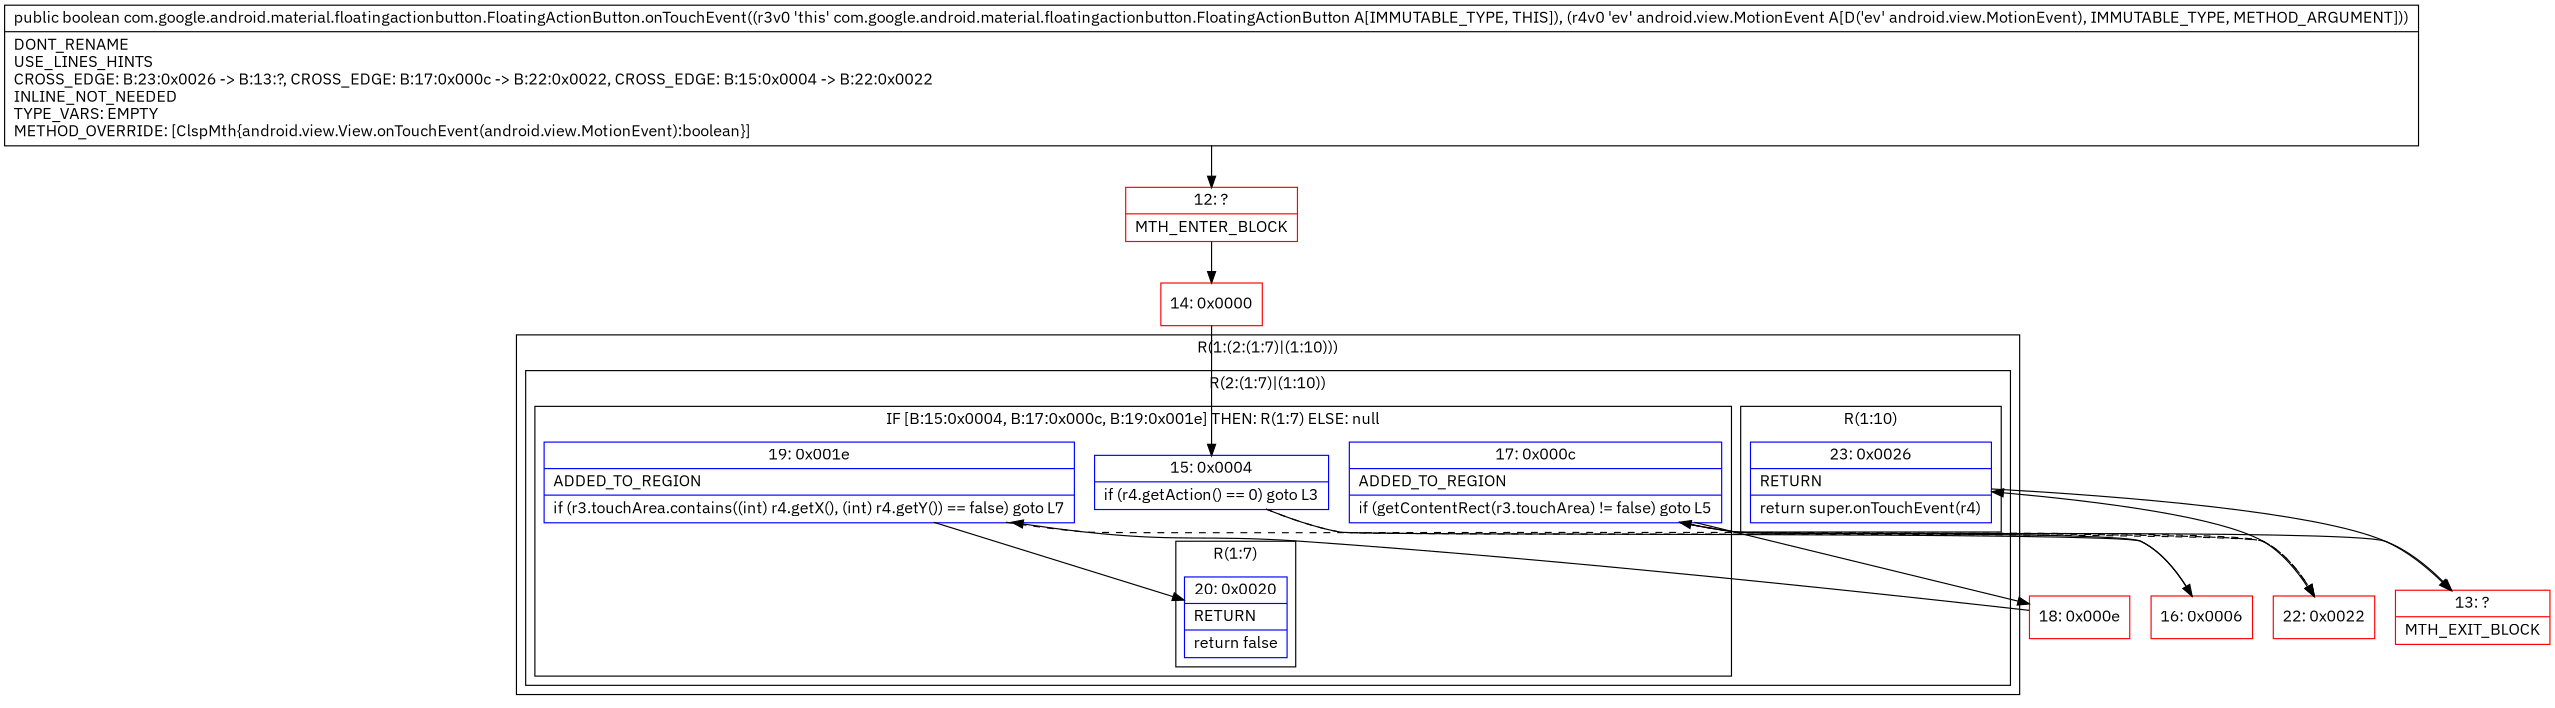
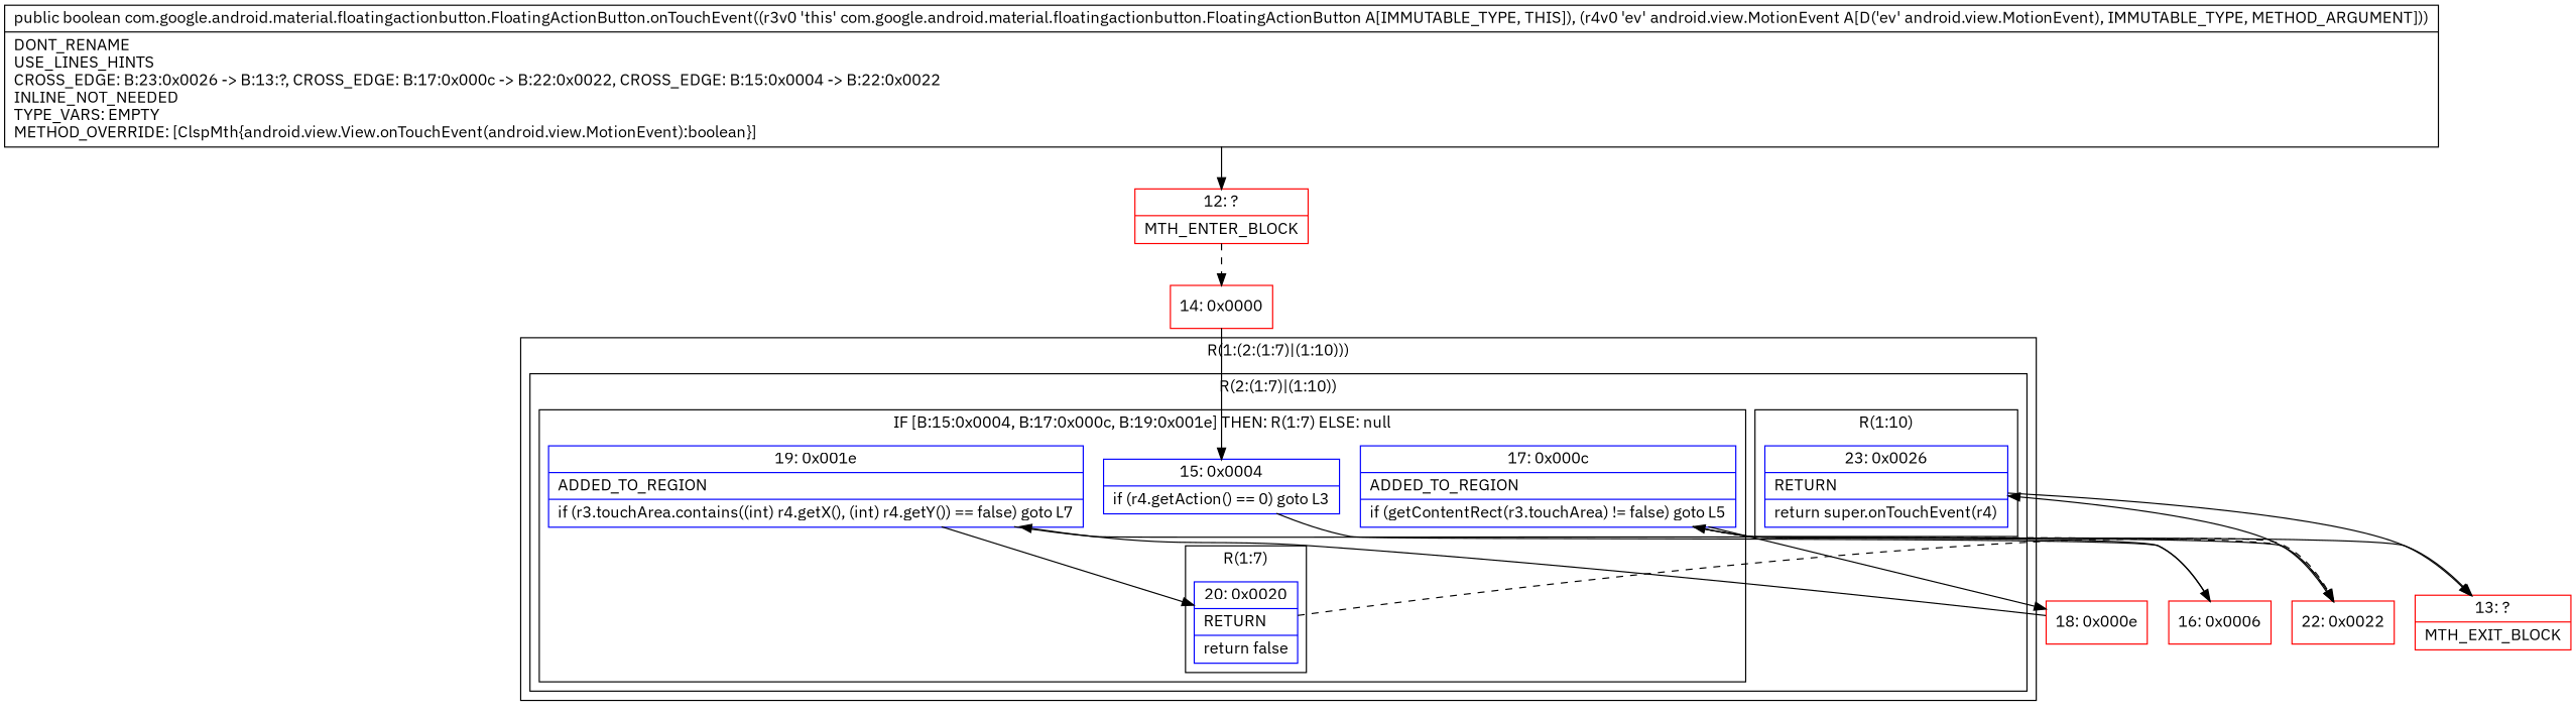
  digraph {
    fontname="IBM Plex Sans"
    node [color=red fontname="IBM Plex Sans" shape=record]
    edge [fontname="IBM Plex Sans"]
    n1 [color=blue label="{20\:\ 0x0020|RETURN\l|return false\l}"]
    n2 [color=blue label="{15\:\ 0x0004|if (r4.getAction() == 0) goto L3\l}"]
    n3 [color=blue label="{17\:\ 0x000c|ADDED_TO_REGION\l|if (getContentRect(r3.touchArea) != false) goto L5\l}"]
    n4 [color=blue label="{19\:\ 0x001e|ADDED_TO_REGION\l|if (r3.touchArea.contains((int) r4.getX(), (int) r4.getY()) == false) goto L7\l}"]
    n5 [color=blue label="{23\:\ 0x0026|RETURN\l|return super.onTouchEvent(r4)\l}"]
    n6 [label="{16\:\ 0x0006}"]
    n7 [label="{22\:\ 0x0022}"]
    n8 [label="{18\:\ 0x000e}"]
    n9 [label="{13\:\ ?|MTH_EXIT_BLOCK\l}"]
    n10 [label="{12\:\ ?|MTH_ENTER_BLOCK\l}"]
    n11 [label="{14\:\ 0x0000}"]
    n12 [label="{public boolean com.google.android.material.floatingactionbutton.FloatingActionButton.onTouchEvent((r3v0 'this' com.google.android.material.floatingactionbutton.FloatingActionButton A[IMMUTABLE_TYPE, THIS]), (r4v0 'ev' android.view.MotionEvent A[D('ev' android.view.MotionEvent), IMMUTABLE_TYPE, METHOD_ARGUMENT]))  | DONT_RENAME\lUSE_LINES_HINTS\lCROSS_EDGE: B:23:0x0026 \-\> B:13:?, CROSS_EDGE: B:17:0x000c \-\> B:22:0x0022, CROSS_EDGE: B:15:0x0004 \-\> B:22:0x0022\lINLINE_NOT_NEEDED\lTYPE_VARS: EMPTY\lMETHOD_OVERRIDE: [ClspMth\{android.view.View.onTouchEvent(android.view.MotionEvent):boolean\}]\l}" color=""]
    subgraph cluster_1 {
      label="R(1:(2:(1:7)|(1:10)))"
      subgraph cluster_2 {
        label="R(2:(1:7)|(1:10))"
        subgraph cluster_3 {
          label="IF [B:15:0x0004, B:17:0x000c, B:19:0x001e] THEN: R(1:7) ELSE: null"
          n2
          n3
          n4
          subgraph cluster_4 {
            label="R(1:7)"
            n1
          }
        }
        subgraph cluster_5 {
          label="R(1:10)"
          n5
        }
      }
    }
    n2 -> n6
-   n2 -> n7 [style=dashed]
+   n1 -> n7 [style=dashed]
    n3 -> n7 [style=dashed]
    n3 -> n8
    n3 -> n9
    n4 -> n1
-   n4 -> n7 [style=dashed]
+   n4 -> n7 [style=solid]
    n5 -> n9
    n6 -> n3
    n7 -> n5
    n8 -> n4
-   n10 -> n11
+   n10 -> n11 [style=dashed]
    n11 -> n2
    n12 -> n10
  }
